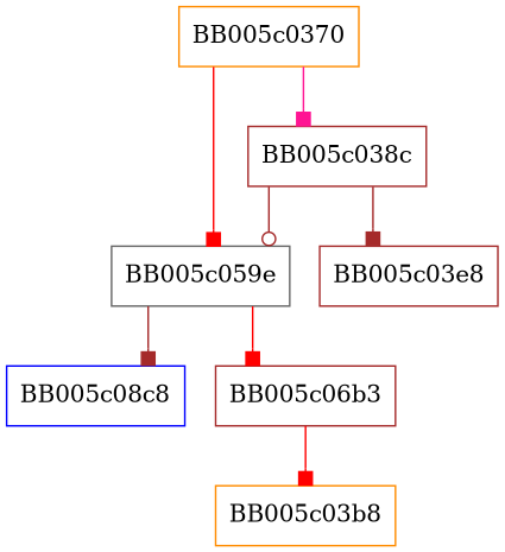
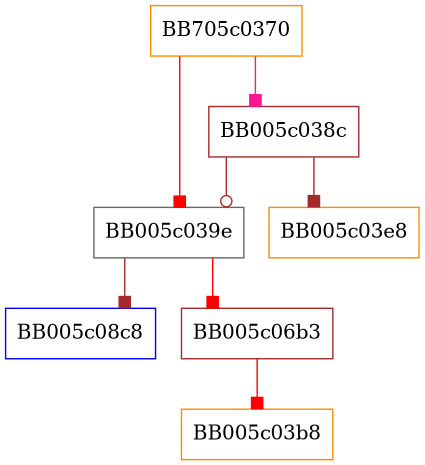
  digraph {
    splines=ortho
    node [color=brown shape=box]
    edge [arrowhead=box color=red]
-   BB005c0370 [color=darkorange]
-   BB005c039e [color=gray40 label=BB005c059e]
+   BB005c0370 [color=darkorange label=BB705c0370]
+   BB005c039e [color=gray40]
    BB005c038c
    n4 [color=blue label=BB005c08c8]
    n5 [label=BB005c06b3]
-   BB005c03e8
+   BB005c03e8 [color=darkorange]
    BB005c03b8 [color=darkorange]
    BB005c0370 -> BB005c039e
    BB005c0370 -> BB005c038c [color=deeppink]
    BB005c039e -> n4 [color=brown]
    BB005c039e -> n5
    BB005c038c -> BB005c039e [arrowhead=odot color=brown]
    BB005c038c -> BB005c03e8 [color=brown]
    n5 -> BB005c03b8
  }
